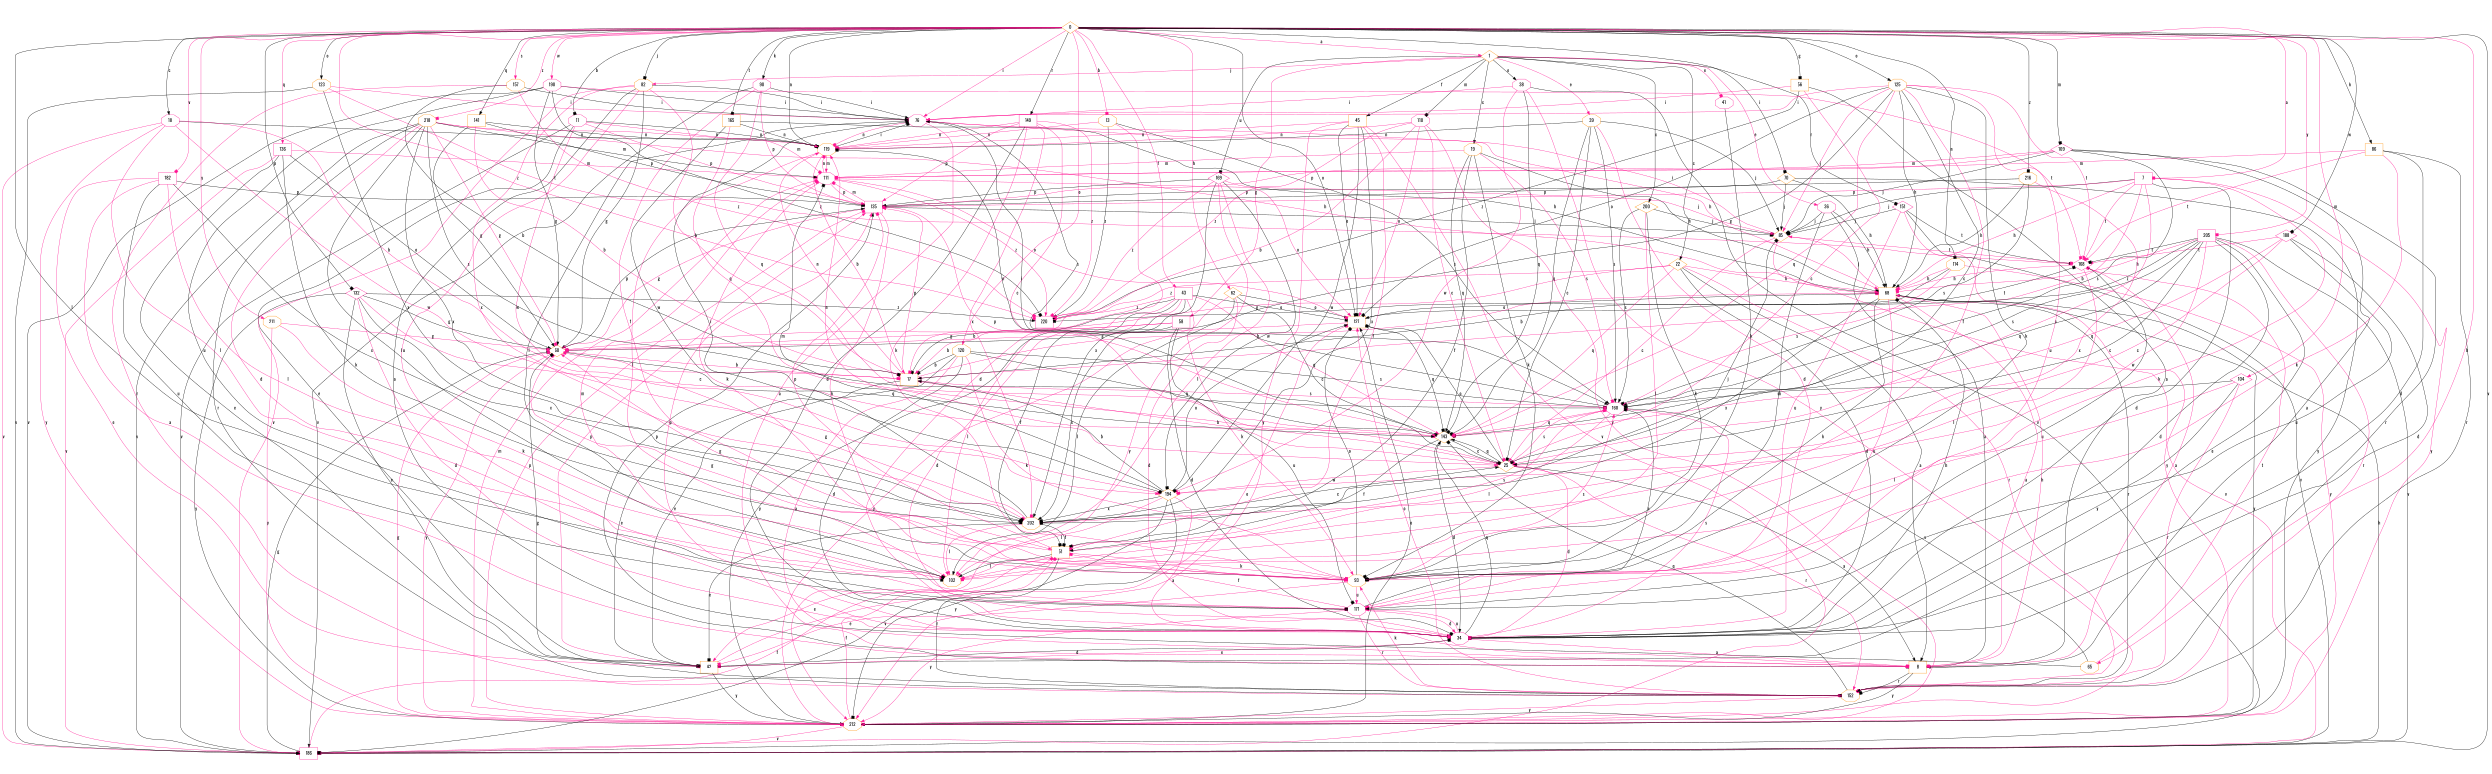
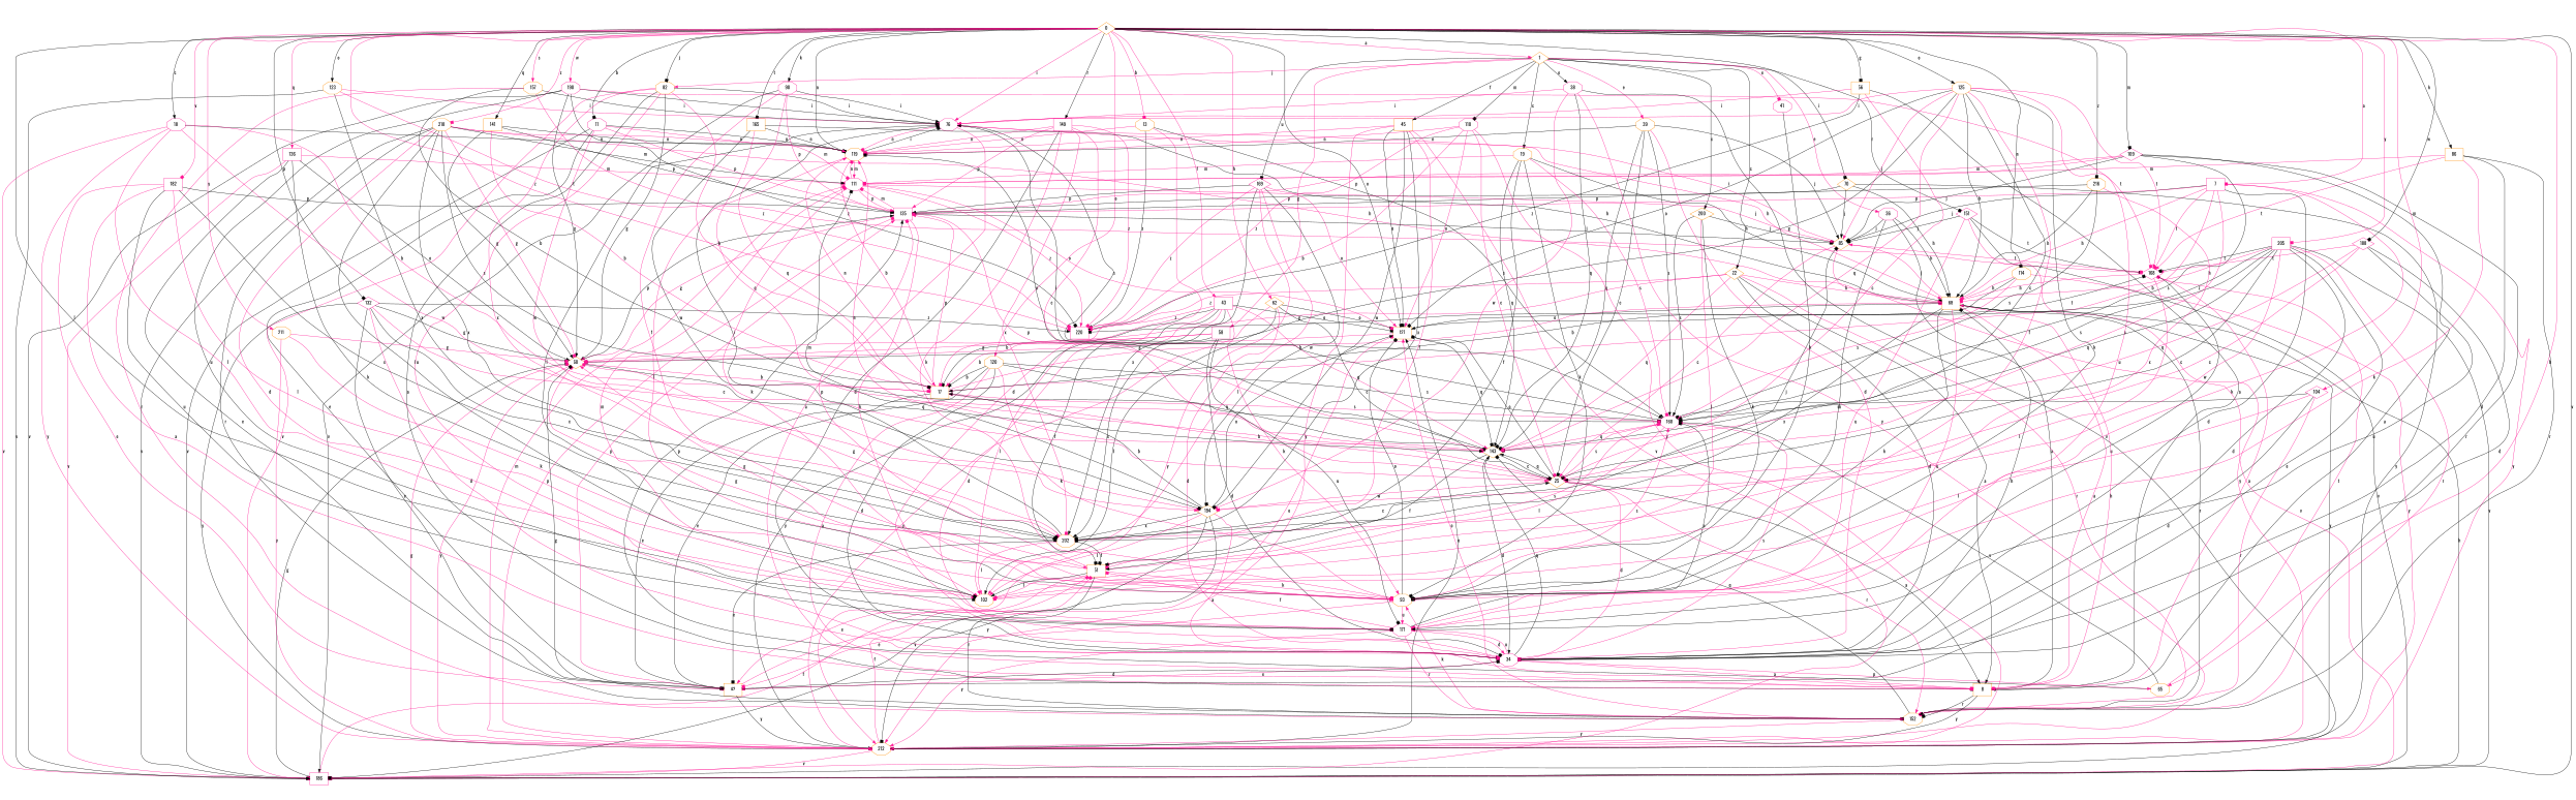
  strict digraph {
    fontname=Oswald
    node [color=darkorange fontname=Oswald shape=octagon]
    edge [arrowhead=normal color=deeppink fontname=Oswald]
    0 [shape=diamond]
    1 [shape=diamond]
    7 [color=deeppink shape=box]
    11 [color=deeppink]
    13
    18 [color=deeppink]
    43 [color=deeppink shape=box]
    56 [shape=box]
    62 [shape=diamond]
    65
    70 [shape=diamond]
    76 [color=deeppink]
    82
    86 [shape=box]
    90 [color=deeppink]
    102
    104 [color=deeppink shape=diamond]
    109 [color=deeppink shape=diamond]
    114
    119
    120
    123
    125
    127 [shape=box]
    132 [color=deeppink shape=diamond]
    136 [color=deeppink shape=box]
    141 [shape=box]
    149 [color=deeppink shape=box]
    157
    165 [shape=box]
    182 [color=deeppink shape=box]
    186 [color=deeppink shape=box]
    188 [color=deeppink shape=diamond]
    n34 [color=deeppink label=190]
    205 [color=deeppink shape=box]
    211
    216
    218
    220 [color=deeppink shape=box]
    19
    22 [shape=diamond]
    36 [color=deeppink]
    38 [color=deeppink]
    39
    41 [color=deeppink]
    45 [shape=box]
    58 [color=deeppink shape=box]
    110 [color=deeppink]
    151 [color=deeppink shape=diamond]
    169 [color=deeppink shape=diamond]
    200 [shape=diamond]
    17 [shape=box]
    25 [shape=diamond]
    34 [color=deeppink]
    68 [shape=box]
    85 [shape=diamond]
    93
    135 [color=deeppink shape=box]
    168 [color=deeppink shape=diamond]
    212
    42 [shape=box]
    111 [color=deeppink]
    194 [shape=diamond]
    160 [color=deeppink]
    51 [shape=box]
    143 [shape=diamond]
    8 [shape=box]
    60 [shape=diamond]
    177 [color=deeppink]
    202
    152
    0 -> 1 [label=a]
    0 -> 7 [arrowhead=box label=a]
    0 -> 11 [arrowhead=box color=black label=b]
    0 -> 13 [arrowhead=box label=b]
    0 -> 18 [color=black label=c]
    0 -> 43 [label=f]
    0 -> 56 [arrowhead=box color=black label=g]
    0 -> 62 [label=h]
    0 -> 65 [label=h]
    0 -> 70 [arrowhead=box color=black label=i]
    0 -> 76 [label=i]
    0 -> 82 [arrowhead=box color=black label=j]
    0 -> 86 [color=black label=k]
    0 -> 90 [color=black label=k]
    0 -> 102 [arrowhead=box color=black label=l]
    0 -> 104 [label=m]
    0 -> 109 [arrowhead=box color=black label=m]
    0 -> 114 [arrowhead=box color=black label=n]
    0 -> 119 [arrowhead=box color=black label=n]
    0 -> 120 [label=o]
    0 -> 123 [color=black label=o]
    0 -> 125 [color=black label=o]
    0 -> 127 [arrowhead=box color=black label=o]
    0 -> 132 [arrowhead=box color=black label=p]
    0 -> 136 [label=q]
    0 -> 141 [color=black label=q]
    0 -> 149 [color=black label=r]
    0 -> 157 [label=s]
    0 -> 165 [arrowhead=box color=black label=t]
    0 -> 182 [arrowhead=box label=v]
    0 -> 186 [color=black label=v]
    0 -> 188 [arrowhead=box color=black label=w]
    0 -> n34 [label=w]
    0 -> 205 [arrowhead=box label=y]
    0 -> 211 [label=y]
    0 -> 216 [arrowhead=box color=black label=z]
    0 -> 218 [arrowhead=box label=z]
    0 -> 220 [arrowhead=box label=z]
    1 -> 82 [label=j]
    1 -> 19 [color=black label=c]
    1 -> 22 [color=black label=c]
    1 -> 36 [label=e]
    1 -> 38 [color=black label=e]
    1 -> 39 [label=e]
    1 -> 41 [arrowhead=box label=e]
    1 -> 45 [color=black label=f]
    1 -> 58 [label=g]
    1 -> 110 [arrowhead=box color=black label=m]
    1 -> 151 [arrowhead=box color=black label=r]
    1 -> 169 [arrowhead=box color=black label=u]
    1 -> 200 [color=black label=x]
    7 -> 17 [label=b]
    7 -> 25 [arrowhead=box label=c]
    7 -> 34 [arrowhead=box color=black label=d]
    7 -> 68 [label=h]
    7 -> 85 [color=black label=j]
    7 -> 93 [label=k]
    7 -> 135 [arrowhead=box label=p]
    7 -> 168 [arrowhead=box label=t]
    7 -> 212 [label=y]
    11 -> 119 [color=black label=n]
    11 -> 186 [color=black label=v]
    11 -> 135 [label=p]
    11 -> 42 [color=black label=e]
    11 -> 111 [arrowhead=box label=m]
    11 -> 194 [arrowhead=box label=w]
    13 -> 119 [arrowhead=box label=n]
    13 -> 220 [color=black label=z]
    13 -> 34 [arrowhead=box label=d]
    13 -> 160 [color=black label=s]
    18 -> 102 [label=l]
    18 -> 119 [color=black label=n]
    18 -> 186 [arrowhead=box label=v]
    18 -> 17 [arrowhead=box label=b]
    18 -> 212 [label=y]
    18 -> 194 [label=w]
    43 -> 102 [label=l]
    43 -> 127 [arrowhead=box color=black label=o]
    43 -> 220 [arrowhead=box label=z]
    43 -> 17 [arrowhead=box color=black label=b]
    43 -> 34 [label=d]
    43 -> 93 [label=k]
    43 -> 212 [color=black label=y]
    43 -> 51 [arrowhead=box color=black label=f]
    43 -> 143 [label=q]
    56 -> 76 [label=i]
    56 -> 220 [arrowhead=box color=black label=z]
    56 -> 25 [label=c]
    56 -> 8 [color=black label=a]
    62 -> 102 [color=black label=l]
    62 -> 127 [color=black label=o]
    62 -> 25 [color=black label=c]
    62 -> 34 [label=d]
    62 -> 212 [arrowhead=box label=y]
    65 -> 135 [color=black label=p]
    65 -> 168 [arrowhead=box label=t]
    65 -> 160 [color=black label=s]
    70 -> 68 [color=black label=h]
    70 -> 85 [color=black label=j]
    70 -> 135 [color=black label=p]
    70 -> 212 [color=black label=y]
    76 -> 102 [arrowhead=box color=black label=l]
    76 -> 119 [arrowhead=box label=n]
    76 -> 68 [label=h]
    76 -> 160 [color=black label=s]
    76 -> 8 [arrowhead=box label=a]
    82 -> 76 [arrowhead=box color=black label=i]
    82 -> 186 [arrowhead=box label=v]
    82 -> 17 [arrowhead=box label=b]
    82 -> 8 [arrowhead=box color=black label=a]
    82 -> 60 [color=black label=g]
    82 -> 177 [label=u]
    82 -> 202 [arrowhead=box label=x]
    86 -> 34 [arrowhead=box color=black label=d]
    86 -> 93 [label=k]
    86 -> 168 [label=t]
    86 -> 111 [arrowhead=box label=m]
    86 -> 152 [color=black label=r]
    90 -> 76 [color=black label=i]
    90 -> 186 [color=black label=v]
    90 -> 135 [label=p]
    90 -> 51 [label=f]
    90 -> 143 [arrowhead=box label=q]
    104 -> 102 [arrowhead=box label=l]
-   104 -> 34 [arrowhead=box color=black label=y]
+   104 -> 34 [arrowhead=box color=black label=d]
    104 -> 160 [arrowhead=box color=black label=s]
    104 -> 152 [arrowhead=box label=r]
    109 -> 85 [color=black label=j]
    109 -> 135 [label=p]
    109 -> 111 [arrowhead=box label=m]
    109 -> 160 [arrowhead=box color=black label=s]
    109 -> 8 [color=black label=a]
    109 -> 152 [color=black label=r]
    114 -> 17 [color=black label=b]
    114 -> 68 [label=h]
    114 -> 212 [label=y]
    114 -> 160 [label=s]
    119 -> 76 [arrowhead=box color=black label=i]
    119 -> 102 [label=l]
    119 -> 17 [label=b]
    119 -> 111 [label=m]
    120 -> 17 [arrowhead=box color=black label=b]
    120 -> 34 [arrowhead=box color=black label=d]
    120 -> 93 [arrowhead=box label=k]
    120 -> 42 [color=black label=e]
    120 -> 160 [arrowhead=box color=black label=s]
    120 -> 143 [arrowhead=box color=black label=q]
    120 -> 8 [arrowhead=box label=a]
    123 -> 76 [arrowhead=box label=i]
    123 -> 186 [arrowhead=box color=black label=v]
    123 -> 168 [label=t]
    123 -> 202 [arrowhead=box color=black label=x]
    125 -> 76 [label=i]
    125 -> 127 [arrowhead=box color=black label=o]
    125 -> 25 [arrowhead=box color=black label=c]
    125 -> 68 [color=black label=h]
    125 -> 85 [label=j]
    125 -> 93 [arrowhead=box color=black label=k]
    125 -> 168 [label=t]
    125 -> 51 [label=f]
    125 -> 143 [arrowhead=box label=q]
    125 -> 60 [arrowhead=box color=black label=g]
    125 -> 177 [arrowhead=box label=u]
    127 -> 168 [arrowhead=box color=black label=t]
    127 -> 143 [arrowhead=box color=black label=q]
    127 -> 60 [arrowhead=box label=g]
    132 -> 220 [color=black label=z]
    132 -> 25 [label=c]
    132 -> 34 [arrowhead=box label=d]
    132 -> 212 [color=black label=y]
    132 -> 42 [color=black label=e]
    132 -> 60 [color=black label=g]
    132 -> 202 [color=black label=x]
    136 -> 186 [arrowhead=box label=v]
    136 -> 93 [color=black label=k]
    136 -> 42 [color=black label=e]
    136 -> 111 [arrowhead=box label=m]
    136 -> 60 [color=black label=o]
    141 -> 119 [arrowhead=box color=black label=n]
    141 -> 17 [label=b]
    141 -> 135 [arrowhead=box color=black label=p]
    141 -> 60 [color=black label=g]
    149 -> 119 [arrowhead=box label=n]
    149 -> 220 [arrowhead=box label=z]
    149 -> 25 [arrowhead=box label=c]
    149 -> 34 [color=black label=d]
    149 -> 93 [arrowhead=box label=k]
    149 -> 135 [label=p]
    149 -> 202 [arrowhead=box label=x]
    157 -> 76 [color=black label=i]
    157 -> 220 [arrowhead=box label=z]
    157 -> 17 [arrowhead=box color=black label=b]
    157 -> 152 [arrowhead=box label=r]
    165 -> 119 [arrowhead=box color=black label=n]
    165 -> 68 [arrowhead=box color=black label=h]
    165 -> 194 [arrowhead=box color=black label=w]
    165 -> 143 [arrowhead=box label=q]
    182 -> 102 [label=l]
    182 -> 135 [color=black label=p]
    182 -> 42 [arrowhead=box label=e]
    182 -> 8 [label=a]
    182 -> 177 [arrowhead=box color=black label=u]
    182 -> 202 [arrowhead=box color=black label=x]
    186 -> 68 [color=black label=h]
    186 -> 51 [arrowhead=box label=f]
    186 -> 60 [arrowhead=box color=black label=g]
    188 -> 25 [arrowhead=box label=c]
    188 -> 34 [arrowhead=box color=black label=d]
    188 -> 168 [label=t]
    188 -> 143 [arrowhead=box label=q]
    188 -> 177 [color=black label=u]
    n34 -> 76 [color=black label=i]
    n34 -> 186 [color=black label=v]
    n34 -> 220 [arrowhead=box color=black label=z]
    n34 -> 168 [arrowhead=box label=t]
    n34 -> 60 [color=black label=g]
    n34 -> 177 [arrowhead=box color=black label=u]
    205 -> 186 [arrowhead=box color=black label=v]
    205 -> 220 [arrowhead=box color=black label=z]
    205 -> 25 [color=black label=c]
    205 -> 34 [arrowhead=box color=black label=d]
    205 -> 68 [arrowhead=box label=h]
    205 -> 168 [arrowhead=box color=black label=t]
    205 -> 42 [arrowhead=box color=black label=e]
    205 -> 194 [arrowhead=box label=w]
    205 -> 160 [color=black label=s]
    205 -> 143 [arrowhead=box color=black label=q]
    205 -> 152 [arrowhead=box label=r]
    211 -> 93 [arrowhead=box label=k]
    211 -> 212 [arrowhead=box label=y]
    211 -> 60 [arrowhead=box label=g]
    216 -> 68 [color=black label=h]
    216 -> 135 [color=black label=p]
    216 -> 160 [color=black label=s]
    216 -> 202 [arrowhead=box label=x]
    218 -> 102 [arrowhead=box color=black label=l]
    218 -> 119 [label=n]
    218 -> 186 [color=black label=v]
    218 -> 34 [arrowhead=box label=d]
    218 -> 68 [arrowhead=box label=h]
    218 -> 111 [color=black label=m]
    218 -> 160 [arrowhead=box color=black label=s]
    218 -> 60 [arrowhead=box label=g]
    218 -> 202 [arrowhead=box color=black label=x]
    218 -> 152 [arrowhead=box color=black label=r]
    19 -> 68 [arrowhead=box color=black label=h]
    19 -> 93 [arrowhead=box color=black label=k]
    19 -> 111 [arrowhead=box label=m]
    19 -> 160 [arrowhead=box label=s]
    19 -> 51 [arrowhead=box color=black label=f]
    19 -> 143 [color=black label=q]
    22 -> 220 [label=z]
    22 -> 34 [arrowhead=box color=black label=d]
    22 -> 68 [label=h]
    22 -> 143 [label=q]
    22 -> 8 [color=black label=a]
    22 -> 60 [label=g]
    22 -> 152 [arrowhead=box label=r]
    36 -> 68 [color=black label=h]
    36 -> 85 [arrowhead=box color=black label=j]
    36 -> 93 [arrowhead=box color=black label=k]
    36 -> 8 [color=black label=a]
    38 -> 76 [label=i]
    38 -> 186 [arrowhead=box color=black label=v]
    38 -> 212 [label=y]
    38 -> 194 [label=w]
    38 -> 143 [arrowhead=box color=black label=q]
    39 -> 119 [color=black label=n]
    39 -> 25 [arrowhead=box color=black label=c]
    39 -> 34 [arrowhead=box label=d]
    39 -> 85 [color=black label=j]
    39 -> 160 [color=black label=s]
    39 -> 143 [arrowhead=box color=black label=q]
    41 -> 93 [arrowhead=box color=black label=k]
    45 -> 119 [arrowhead=box label=n]
    45 -> 127 [arrowhead=box color=black label=o]
    45 -> 186 [label=v]
    45 -> 212 [label=y]
    45 -> 194 [arrowhead=box color=black label=w]
    45 -> 51 [arrowhead=box label=f]
    45 -> 202 [arrowhead=box color=black label=x]
    58 -> 17 [label=b]
    58 -> 34 [arrowhead=box color=black label=d]
    58 -> 60 [arrowhead=box label=g]
    58 -> 177 [arrowhead=box color=black label=u]
    58 -> 202 [color=black label=x]
    110 -> 119 [label=n]
    110 -> 127 [label=o]
    110 -> 220 [label=z]
    110 -> 17 [arrowhead=box label=b]
    110 -> 25 [arrowhead=box label=c]
    110 -> 212 [label=y]
    151 -> 186 [color=black label=v]
    151 -> 85 [arrowhead=box color=black label=j]
    151 -> 168 [color=black label=t]
    151 -> 212 [arrowhead=box label=y]
    151 -> 177 [label=u]
    169 -> 102 [label=l]
    169 -> 127 [label=o]
    169 -> 220 [label=z]
    169 -> 135 [color=black label=p]
    169 -> 212 [label=y]
    169 -> 194 [arrowhead=box color=black label=w]
    169 -> 202 [color=black label=x]
    200 -> 102 [label=l]
    200 -> 85 [arrowhead=box color=black label=j]
    200 -> 93 [arrowhead=box color=black label=k]
    200 -> 160 [color=black label=s]
    17 -> 119 [label=n]
    17 -> 68 [arrowhead=box label=h]
    17 -> 135 [label=p]
    17 -> 42 [arrowhead=box color=black label=e]
    17 -> 160 [arrowhead=box label=s]
    25 -> 119 [label=n]
    25 -> 127 [arrowhead=box color=black label=o]
    25 -> 17 [label=b]
    25 -> 34 [arrowhead=box label=d]
    25 -> 194 [label=w]
    25 -> 160 [label=s]
    25 -> 143 [color=black label=q]
    25 -> 8 [color=black label=a]
    25 -> 152 [label=r]
    34 -> 68 [arrowhead=box color=black label=h]
-   34 -> 135 [label=p]
+   34 -> 65 [label=p]
    34 -> 42 [arrowhead=box label=e]
    34 -> 160 [label=s]
    34 -> 143 [color=black label=q]
    34 -> 8 [arrowhead=box label=a]
    34 -> 177 [label=u]
    68 -> 127 [color=black label=o]
    68 -> 85 [label=j]
    68 -> 93 [color=black label=k]
    68 -> 212 [color=black label=y]
    68 -> 8 [arrowhead=box label=a]
    68 -> 177 [arrowhead=box label=u]
    68 -> 202 [arrowhead=box color=black label=x]
    68 -> 152 [color=black label=r]
    85 -> 76 [label=i]
    85 -> 186 [label=v]
    85 -> 25 [label=c]
    85 -> 168 [arrowhead=box label=t]
    93 -> 127 [arrowhead=box color=black label=o]
    93 -> 42 [arrowhead=box label=e]
    93 -> 160 [label=s]
    93 -> 60 [arrowhead=box label=g]
    93 -> 177 [label=u]
    135 -> 85 [arrowhead=box color=black label=j]
    135 -> 93 [label=k]
    135 -> 111 [arrowhead=box label=m]
    135 -> 60 [label=g]
    168 -> 102 [arrowhead=box label=l]
    168 -> 68 [arrowhead=box label=h]
    168 -> 8 [label=a]
    168 -> 177 [color=black label=u]
    212 -> 127 [color=black label=o]
    212 -> 186 [arrowhead=box label=v]
    212 -> 135 [arrowhead=box label=p]
    212 -> 111 [arrowhead=box label=m]
    212 -> 51 [arrowhead=box label=f]
    212 -> 60 [arrowhead=box label=g]
    42 -> 127 [arrowhead=box label=o]
    42 -> 34 [arrowhead=box color=black label=d]
    42 -> 135 [label=p]
    42 -> 212 [color=black label=y]
    111 -> 119 [arrowhead=box label=n]
    111 -> 127 [arrowhead=box label=o]
    111 -> 220 [label=z]
    111 -> 85 [label=j]
    111 -> 93 [label=k]
    111 -> 135 [label=p]
    194 -> 102 [label=l]
    194 -> 127 [color=black label=o]
    194 -> 186 [arrowhead=box color=black label=v]
    194 -> 17 [color=black label=b]
    194 -> 212 [arrowhead=box color=black label=y]
    194 -> 111 [arrowhead=box color=black label=m]
    194 -> 8 [arrowhead=box label=a]
    194 -> 202 [arrowhead=box color=black label=x]
    160 -> 102 [label=l]
    160 -> 119 [arrowhead=box color=black label=n]
    160 -> 143 [arrowhead=box label=q]
    51 -> 102 [color=black label=l]
    51 -> 93 [arrowhead=box label=k]
    51 -> 135 [arrowhead=box label=p]
    51 -> 42 [label=e]
    51 -> 160 [arrowhead=box label=s]
    51 -> 60 [label=g]
    51 -> 152 [color=black label=r]
    143 -> 76 [color=black label=i]
    143 -> 25 [arrowhead=box color=black label=c]
    143 -> 34 [color=black label=d]
    143 -> 135 [arrowhead=box label=p]
    143 -> 51 [color=black label=f]
    8 -> 68 [label=h]
    8 -> 212 [color=black label=y]
    8 -> 152 [arrowhead=box color=black label=r]
    60 -> 17 [label=b]
    60 -> 135 [color=black label=p]
    60 -> 212 [label=y]
    60 -> 143 [color=black label=q]
    177 -> 34 [label=d]
    177 -> 212 [label=y]
    177 -> 111 [arrowhead=box label=m]
    177 -> 160 [arrowhead=box color=black label=s]
    177 -> 51 [arrowhead=box label=f]
    177 -> 152 [label=r]
    202 -> 76 [arrowhead=box color=black label=i]
    202 -> 102 [label=l]
    202 -> 25 [color=black label=c]
    202 -> 85 [arrowhead=box color=black label=j]
    202 -> 42 [arrowhead=box color=black label=e]
    202 -> 51 [arrowhead=box color=black label=f]
    202 -> 60 [arrowhead=box label=g]
    152 -> 127 [label=o]
    152 -> 93 [label=k]
    152 -> 212 [label=y]
    152 -> 143 [arrowhead=box color=black label=q]
    152 -> 60 [arrowhead=box color=black label=g]
  }
